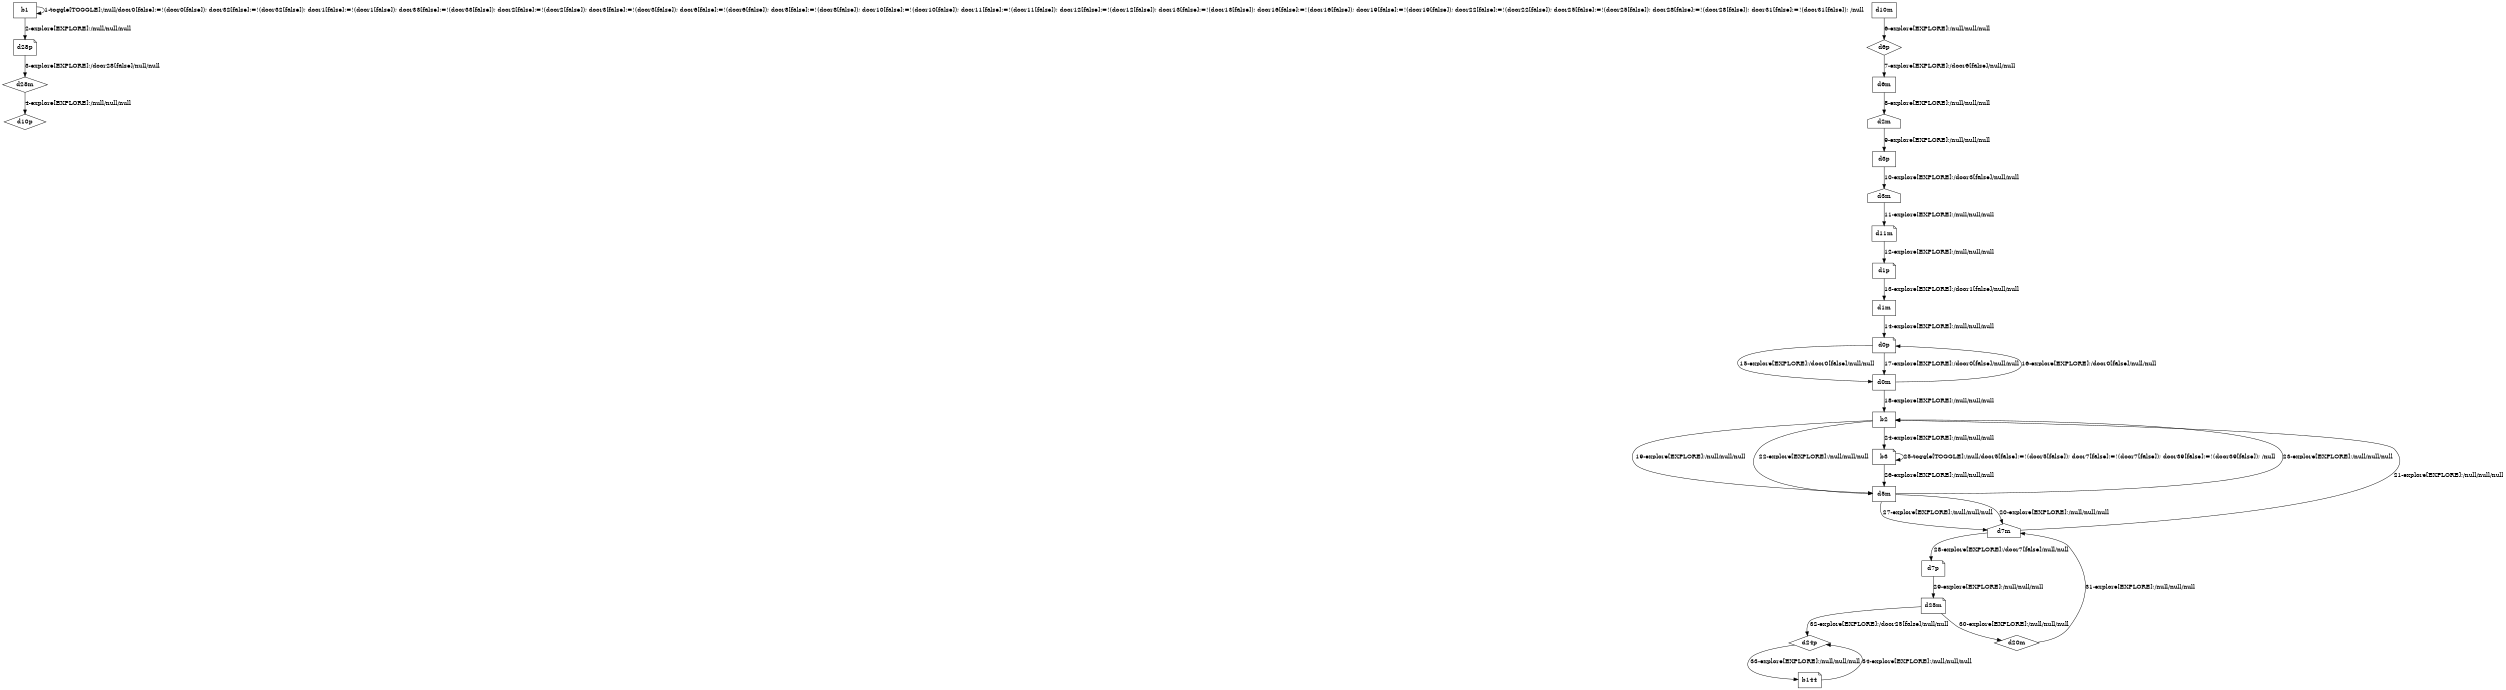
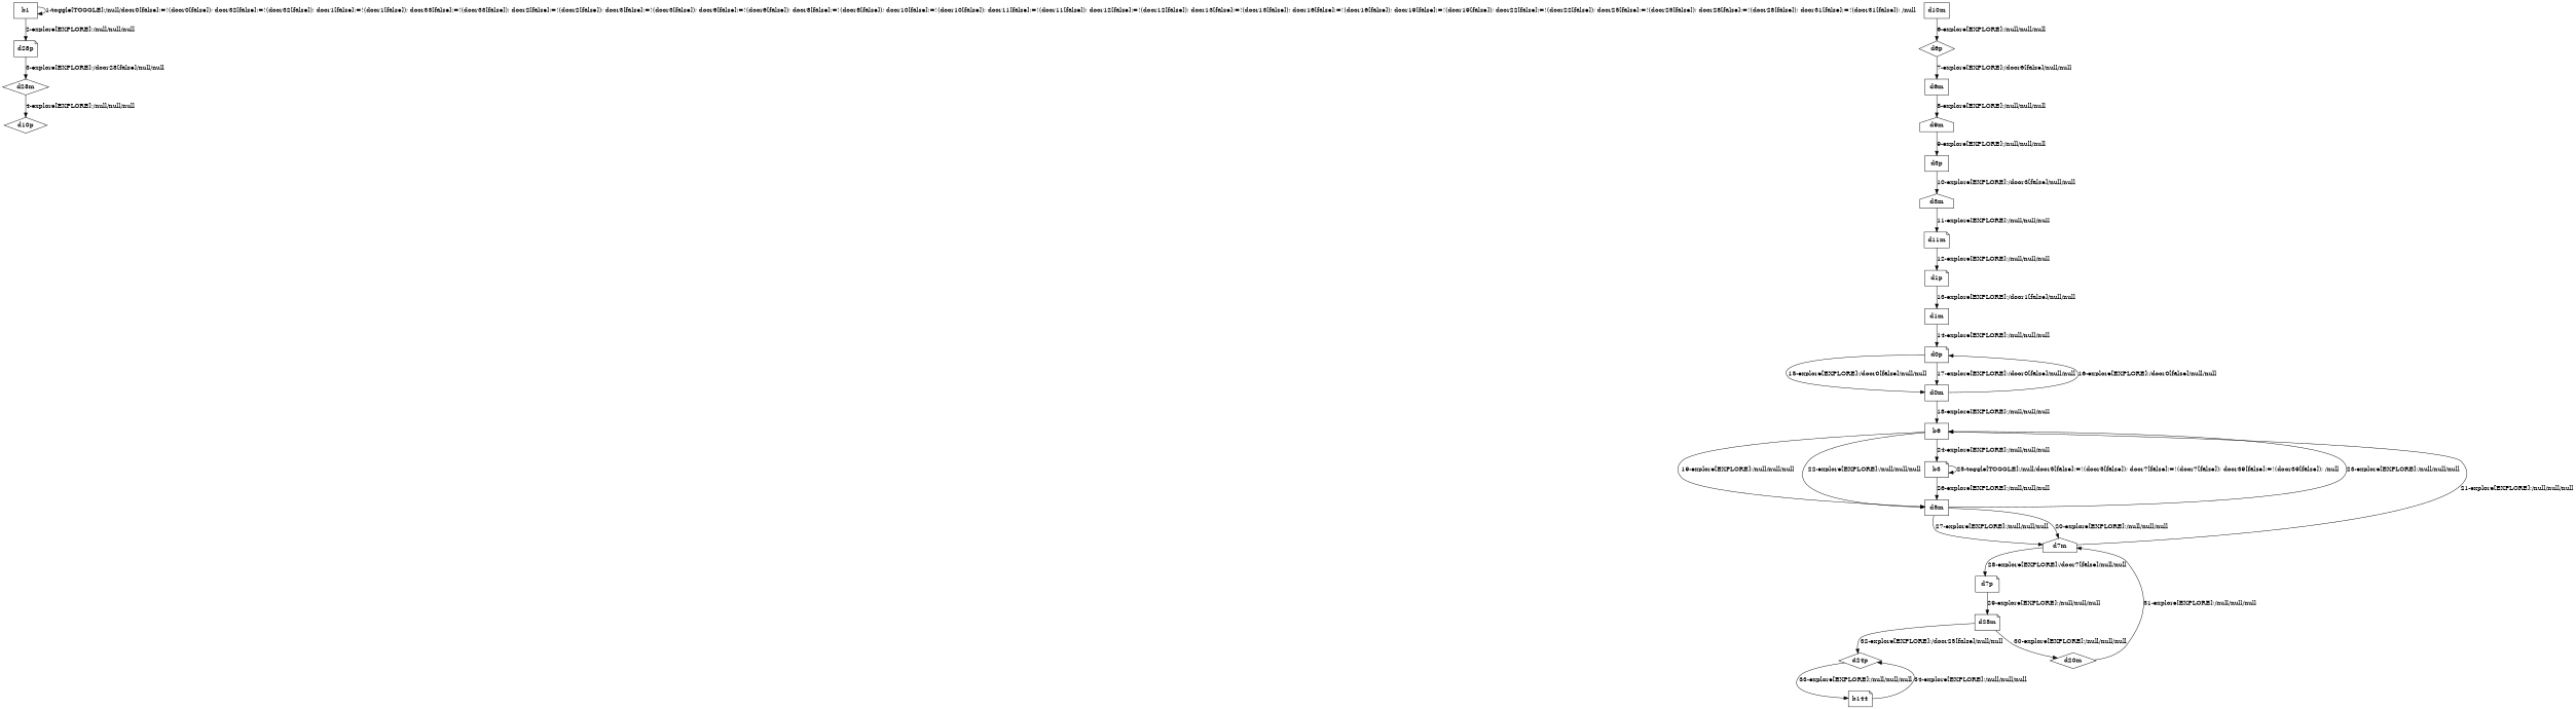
  digraph {
    node [shape=box]
    b1
    d28p [shape=note]
    d28m [shape=diamond]
    d10p [shape=diamond]
    d6p [shape=diamond]
    d10m
    d6m
-   d9m [shape=house label=d2m]
+   d9m [shape=house]
    d3p
    d3m [shape=house]
    d11m [shape=note]
    d1p [shape=note]
    d1m
    d0p [shape=note]
    d0m
-   b6 [label=b2]
+   b6
    d5m
    n18 [label=b3 shape=note]
    d7m [shape=house]
    d7p [shape=note]
    d25m [shape=note]
    d20m [shape=diamond]
    n23 [label=d24p shape=diamond]
    b144 [shape=note]
    b1 -> b1 [label="1-toggle[TOGGLE];/null/door0[false]:=!(door0[false]); door32[false]:=!(door32[false]); door1[false]:=!(door1[false]); door33[false]:=!(door33[false]); door2[false]:=!(door2[false]); door3[false]:=!(door3[false]); door6[false]:=!(door6[false]); door8[false]:=!(door8[false]); door10[false]:=!(door10[false]); door11[false]:=!(door11[false]); door12[false]:=!(door12[false]); door13[false]:=!(door13[false]); door16[false]:=!(door16[false]); door19[false]:=!(door19[false]); door22[false]:=!(door22[false]); door25[false]:=!(door25[false]); door28[false]:=!(door28[false]); door31[false]:=!(door31[false]); /null"]
    b1 -> d28p [label="2-explore[EXPLORE];/null/null/null"]
    d28p -> d28m [label="3-explore[EXPLORE];/door28[false]/null/null"]
    d28m -> d10p [label="4-explore[EXPLORE];/null/null/null"]
    d6p -> d6m [label="7-explore[EXPLORE];/door6[false]/null/null"]
    d10m -> d6p [label="6-explore[EXPLORE];/null/null/null"]
    d6m -> d9m [label="8-explore[EXPLORE];/null/null/null"]
    d9m -> d3p [label="9-explore[EXPLORE];/null/null/null"]
    d3p -> d3m [label="10-explore[EXPLORE];/door3[false]/null/null"]
    d3m -> d11m [label="11-explore[EXPLORE];/null/null/null"]
    d11m -> d1p [label="12-explore[EXPLORE];/null/null/null"]
    d1p -> d1m [label="13-explore[EXPLORE];/door1[false]/null/null"]
    d1m -> d0p [label="14-explore[EXPLORE];/null/null/null"]
    d0p -> d0m [label="15-explore[EXPLORE];/door0[false]/null/null"]
    d0p -> d0m [label="17-explore[EXPLORE];/door0[false]/null/null"]
    d0m -> d0p [label="16-explore[EXPLORE];/door0[false]/null/null"]
    d0m -> b6 [label="18-explore[EXPLORE];/null/null/null"]
    b6 -> d5m [label="19-explore[EXPLORE];/null/null/null"]
    b6 -> d5m [label="22-explore[EXPLORE];/null/null/null"]
    b6 -> n18 [label="24-explore[EXPLORE];/null/null/null"]
    d5m -> b6 [label="23-explore[EXPLORE];/null/null/null"]
    d5m -> d7m [label="20-explore[EXPLORE];/null/null/null"]
    d5m -> d7m [label="27-explore[EXPLORE];/null/null/null"]
    n18 -> d5m [label="26-explore[EXPLORE];/null/null/null"]
    n18 -> n18 [label="25-toggle[TOGGLE];/null/door5[false]:=!(door5[false]); door7[false]:=!(door7[false]); door39[false]:=!(door39[false]); /null"]
    d7m -> b6 [label="21-explore[EXPLORE];/null/null/null"]
    d7m -> d7p [label="28-explore[EXPLORE];/door7[false]/null/null"]
    d7p -> d25m [label="29-explore[EXPLORE];/null/null/null"]
    d25m -> d20m [label="30-explore[EXPLORE];/null/null/null"]
    d25m -> n23 [label="32-explore[EXPLORE];/door25[false]/null/null"]
    d20m -> d7m [label="31-explore[EXPLORE];/null/null/null"]
    n23 -> b144 [label="33-explore[EXPLORE];/null/null/null"]
    b144 -> n23 [label="34-explore[EXPLORE];/null/null/null"]
  }
